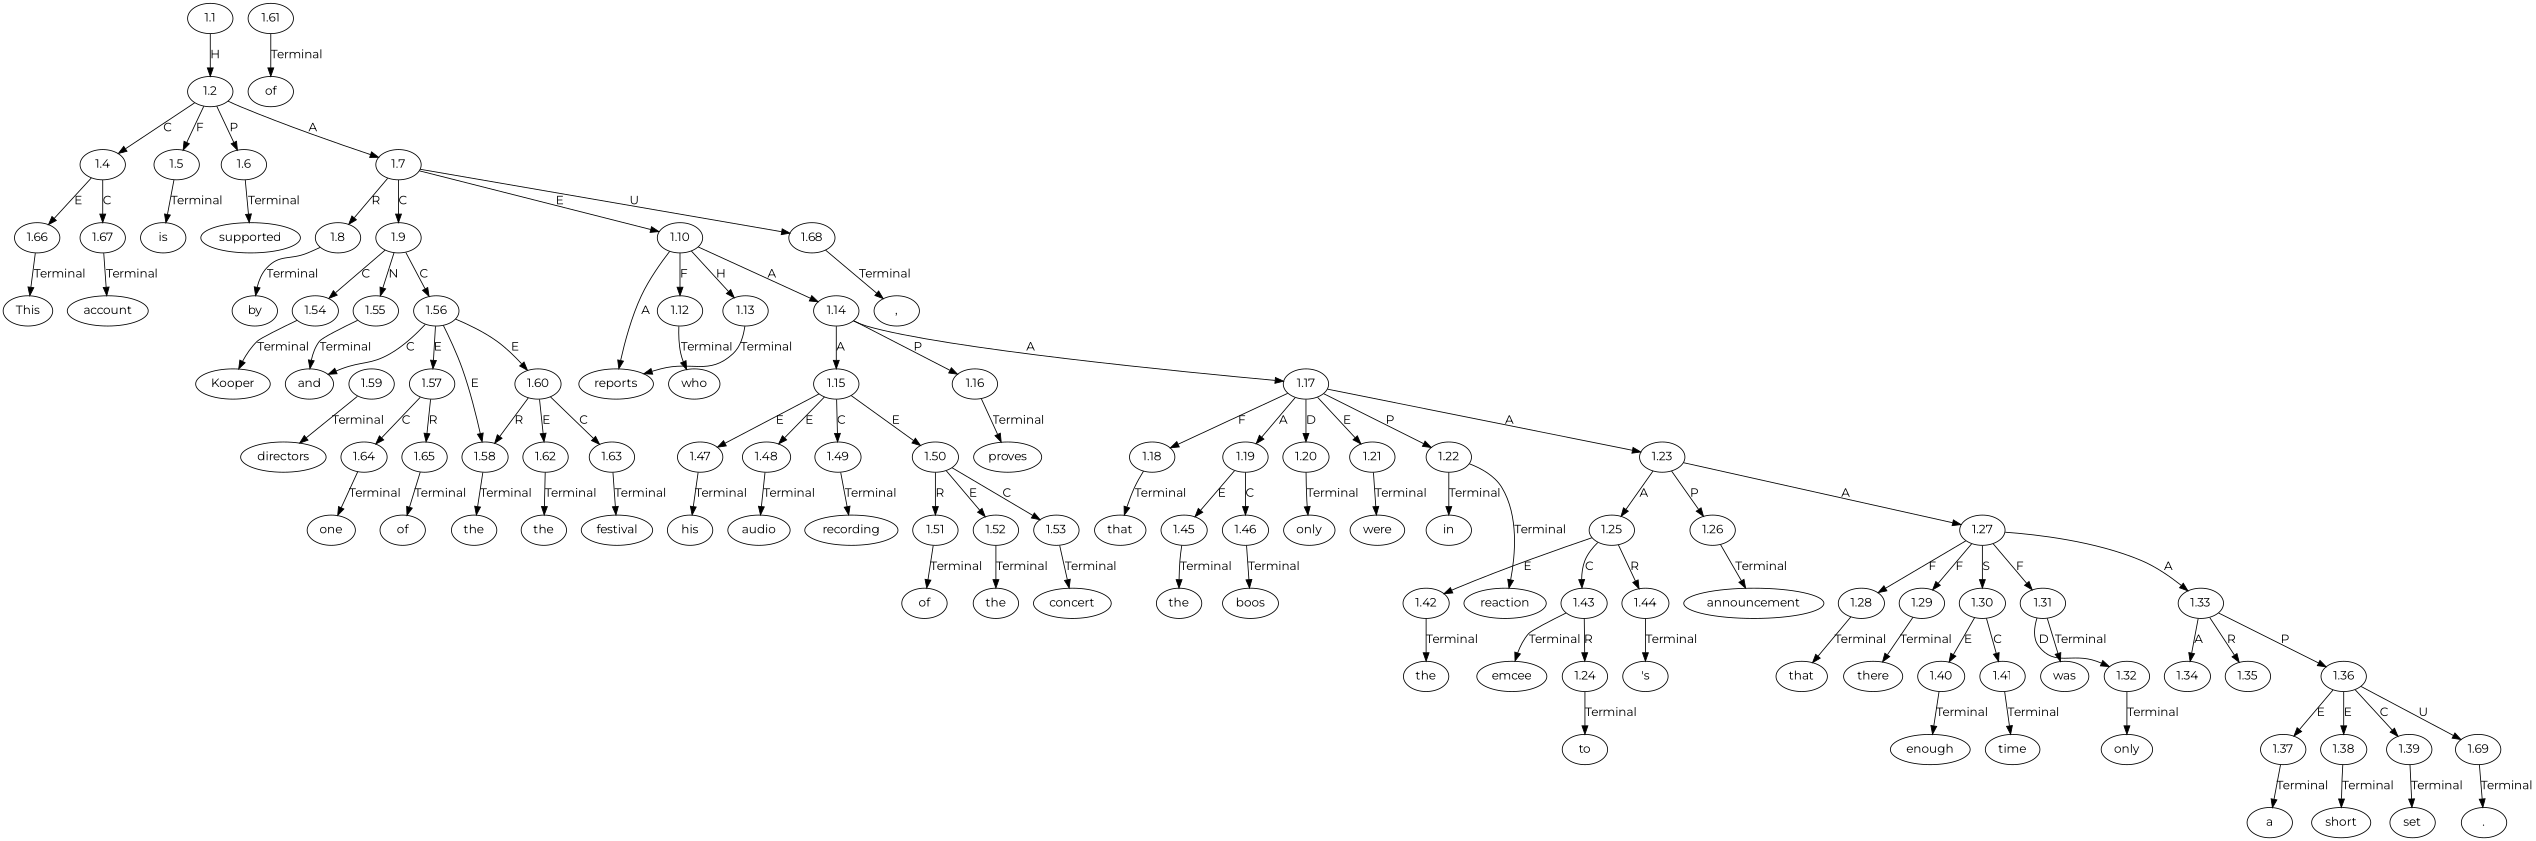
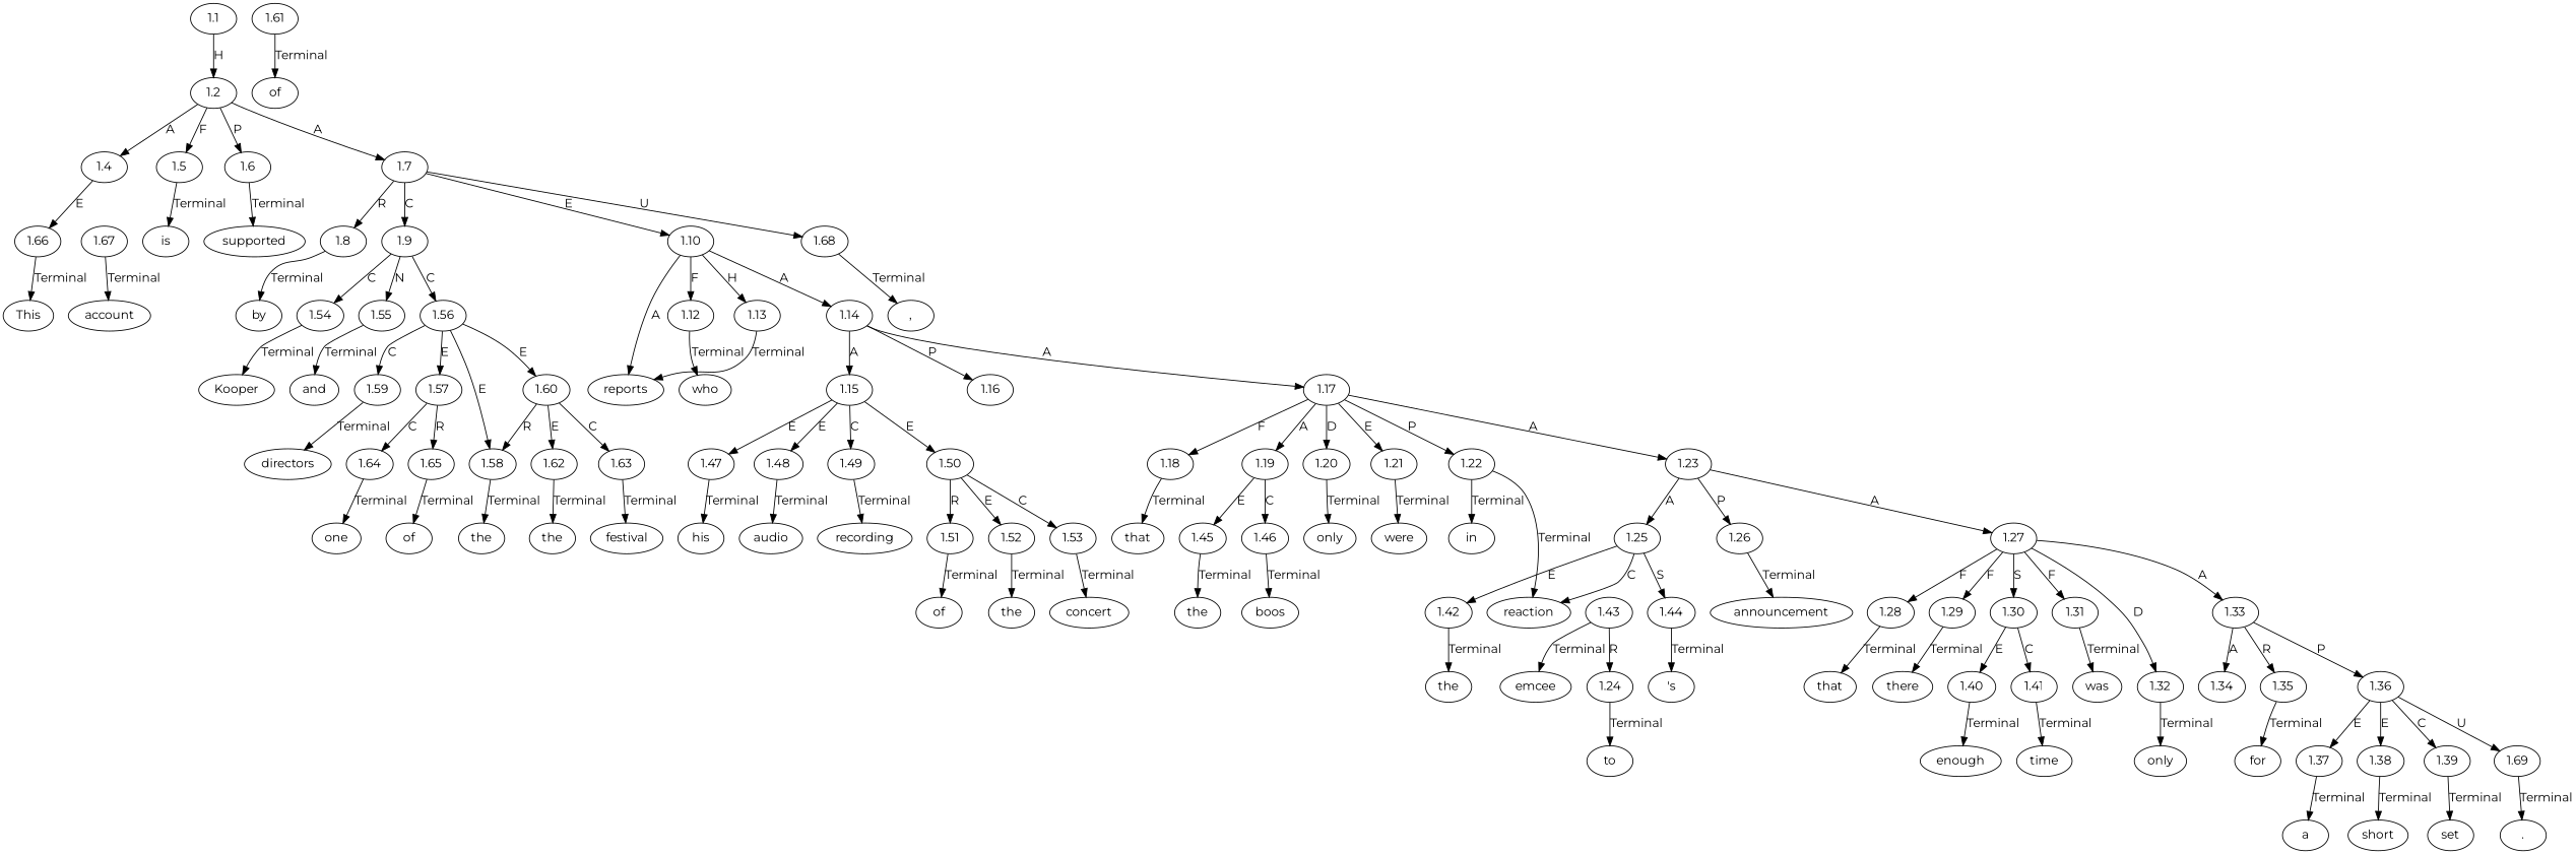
  digraph {
    fontname=Montserrat
    node [fontname=Montserrat ordering=out]
    edge [fontname=Montserrat ordering=out]
    n1 [label=This]
    n2 [label=the]
    n3 [label=directors]
    n4 [label=of]
    n5 [label=the]
    n6 [label=festival]
    n7 [label=","]
    n8 [label=who]
    n9 [label=reports]
    n10 [label=his]
    n11 [label=audio]
    n12 [label=account]
    n13 [label=recording]
    n14 [label=of]
    n15 [label=the]
    n16 [label=concert]
-   n17 [label=proves]
    n18 [label=that]
    n19 [label=the]
    n20 [label=only]
    n21 [label=boos]
    n22 [label=were]
    n23 [label=is]
    n24 [label=in]
    n25 [label=reaction]
    n26 [label=to]
    n27 [label=the]
    n28 [label=emcee]
    n29 [label="'s"]
    n30 [label=announcement]
    n31 [label=that]
    n32 [label=there]
    n33 [label=was]
    n34 [label=supported]
    n35 [label=only]
    n36 [label=enough]
    n37 [label=time]
+   n38 [label=for]
    n39 [label=a]
    n40 [label=short]
    n41 [label=set]
    n42 [label="."]
    n43 [label=by]
    n44 [label=Kooper]
    n45 [label=and]
    n46 [label=one]
    n47 [label=of]
    n48 [label=1.1]
    n49 [label=1.2]
    n50 [label=1.4]
    n51 [label=1.5]
    n52 [label=1.6]
    n53 [label=1.7]
    n54 [label=1.66]
    n55 [label=1.67]
    n56 [label=1.8]
    n57 [label=1.9]
    n58 [label=1.10]
    n59 [label=1.68]
    n60 [label=1.54]
    n61 [label=1.55]
    n62 [label=1.56]
    n63 [label=1.12]
    n64 [label=1.13]
    n65 [label=1.14]
    n66 [label=1.59]
    n67 [label=1.57]
    n68 [label=1.58]
    n69 [label=1.60]
    n70 [label=1.15]
    n71 [label=1.16]
    n72 [label=1.17]
    n73 [label=1.47]
    n74 [label=1.48]
    n75 [label=1.49]
    n76 [label=1.50]
    n77 [label=1.18]
    n78 [label=1.19]
    n79 [label=1.20]
    n80 [label=1.21]
    n81 [label=1.22]
    n82 [label=1.23]
    n83 [label=1.51]
    n84 [label=1.52]
    n85 [label=1.53]
    n86 [label=1.45]
    n87 [label=1.46]
    n88 [label=1.25]
    n89 [label=1.26]
    n90 [label=1.27]
    n91 [label=1.24]
    n92 [label=1.42]
    n93 [label=1.43]
    n94 [label=1.44]
    n95 [label=1.28]
    n96 [label=1.29]
    n97 [label=1.30]
    n98 [label=1.31]
    n99 [label=1.32]
    n100 [label=1.33]
    n101 [label=1.40]
    n102 [label=1.41]
    n103 [label=1.34]
    n104 [label=1.35]
    n105 [label=1.36]
    n106 [label=1.37]
    n107 [label=1.38]
    n108 [label=1.39]
    n109 [label=1.69]
    n110 [label=1.64]
    n111 [label=1.65]
    n112 [label=1.62]
    n113 [label=1.63]
    n114 [label=1.61]
    n48 -> n49 [label=H]
-   n49 -> n50 [label=C]
+   n49 -> n50 [label=A]
    n49 -> n51 [label=F]
    n49 -> n52 [label=P]
    n49 -> n53 [label=A]
    n50 -> n54 [label=E]
-   n50 -> n55 [label=C]
    n51 -> n23 [label=Terminal]
    n52 -> n34 [label=Terminal]
    n53 -> n56 [label=R]
    n53 -> n57 [label=C]
    n53 -> n58 [label=E]
    n53 -> n59 [label=U]
    n54 -> n1 [label=Terminal]
    n55 -> n12 [label=Terminal]
    n56 -> n43 [label=Terminal]
    n57 -> n60 [label=C]
    n57 -> n61 [label=N]
    n57 -> n62 [label=C]
    n58 -> n9 [label=A]
    n58 -> n63 [label=F]
    n58 -> n64 [label=H]
    n58 -> n65 [label=A]
    n59 -> n7 [label=Terminal]
    n60 -> n44 [label=Terminal]
    n61 -> n45 [label=Terminal]
-   n62 -> n45 [label=C]
+   n62 -> n66 [label=C]
    n62 -> n67 [label=E]
    n62 -> n68 [label=E]
    n62 -> n69 [label=E]
    n63 -> n8 [label=Terminal]
    n64 -> n9 [label=Terminal]
    n65 -> n70 [label=A]
    n65 -> n71 [label=P]
    n65 -> n72 [label=A]
    n66 -> n3 [label=Terminal]
    n67 -> n110 [label=C]
    n67 -> n111 [label=R]
    n68 -> n2 [label=Terminal]
    n69 -> n68 [label=R]
    n69 -> n112 [label=E]
    n69 -> n113 [label=C]
    n70 -> n73 [label=E]
    n70 -> n74 [label=E]
    n70 -> n75 [label=C]
    n70 -> n76 [label=E]
-   n71 -> n17 [label=Terminal]
    n72 -> n77 [label=F]
    n72 -> n78 [label=A]
    n72 -> n79 [label=D]
    n72 -> n80 [label=E]
    n72 -> n81 [label=P]
    n72 -> n82 [label=A]
    n73 -> n10 [label=Terminal]
    n74 -> n11 [label=Terminal]
    n75 -> n13 [label=Terminal]
    n76 -> n83 [label=R]
    n76 -> n84 [label=E]
    n76 -> n85 [label=C]
    n77 -> n18 [label=Terminal]
    n78 -> n86 [label=E]
    n78 -> n87 [label=C]
    n79 -> n20 [label=Terminal]
    n80 -> n22 [label=Terminal]
    n81 -> n24 [label=Terminal]
    n81 -> n25 [label=Terminal]
    n82 -> n88 [label=A]
    n82 -> n89 [label=P]
    n82 -> n90 [label=A]
    n83 -> n14 [label=Terminal]
    n84 -> n15 [label=Terminal]
    n85 -> n16 [label=Terminal]
    n86 -> n19 [label=Terminal]
    n87 -> n21 [label=Terminal]
    n88 -> n92 [label=E]
-   n88 -> n93 [label=C]
-   n88 -> n94 [label=R]
+   n88 -> n25 [label=C]
+   n88 -> n94 [label=S]
    n89 -> n30 [label=Terminal]
    n90 -> n95 [label=F]
    n90 -> n96 [label=F]
    n90 -> n97 [label=S]
    n90 -> n98 [label=F]
-   n98 -> n99 [label=D]
+   n90 -> n99 [label=D]
    n90 -> n100 [label=A]
    n91 -> n26 [label=Terminal]
    n92 -> n27 [label=Terminal]
    n93 -> n28 [label=Terminal]
    n93 -> n91 [label=R]
    n94 -> n29 [label=Terminal]
    n95 -> n31 [label=Terminal]
    n96 -> n32 [label=Terminal]
    n97 -> n101 [label=E]
    n97 -> n102 [label=C]
    n98 -> n33 [label=Terminal]
    n99 -> n35 [label=Terminal]
    n100 -> n103 [label=A]
    n100 -> n104 [label=R]
    n100 -> n105 [label=P]
    n101 -> n36 [label=Terminal]
    n102 -> n37 [label=Terminal]
+   n104 -> n38 [label=Terminal]
    n105 -> n106 [label=E]
    n105 -> n107 [label=E]
    n105 -> n108 [label=C]
    n105 -> n109 [label=U]
    n106 -> n39 [label=Terminal]
    n107 -> n40 [label=Terminal]
    n108 -> n41 [label=Terminal]
    n109 -> n42 [label=Terminal]
    n110 -> n46 [label=Terminal]
    n111 -> n47 [label=Terminal]
    n112 -> n5 [label=Terminal]
    n113 -> n6 [label=Terminal]
    n114 -> n4 [label=Terminal]
  }
